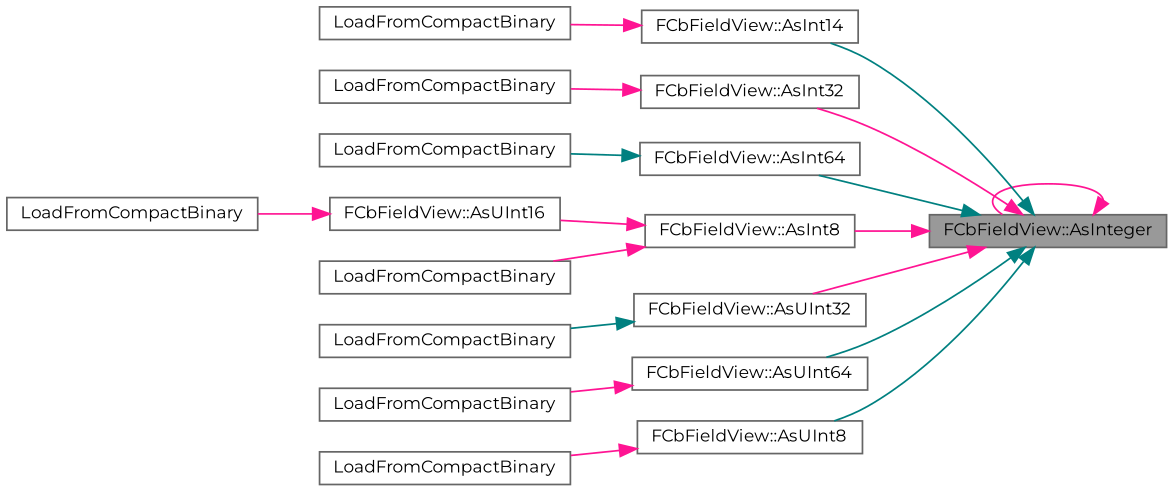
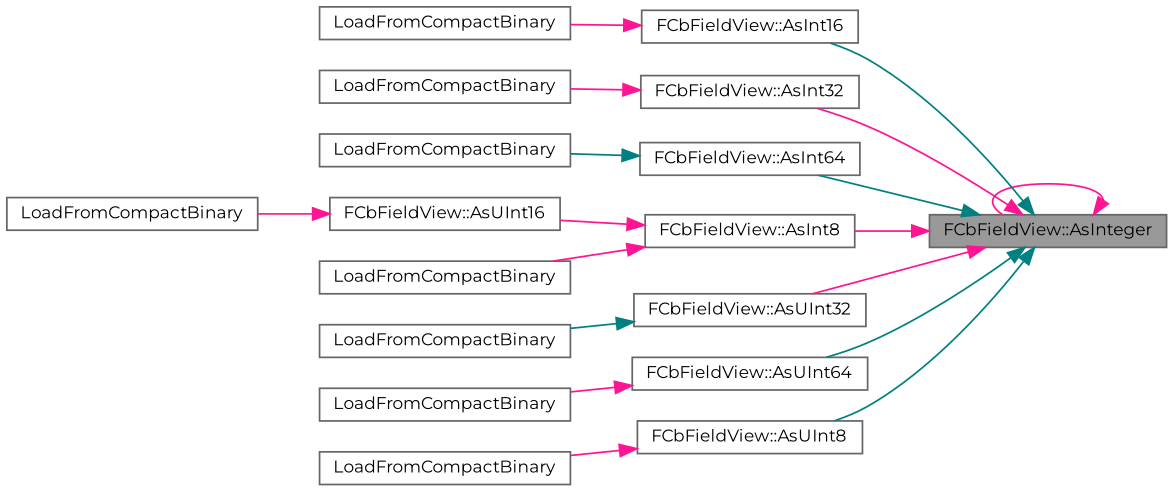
  digraph {
    fontname=Montserrat
    rankdir=RL
    node [color=grey40 fillcolor=white fontname=Montserrat fontsize=10 shape=box style=filled]
    edge [color=deeppink dir=back fontname=Montserrat fontsize=10 labelfontname=Helvetica labelfontsize=10 style=solid]
    n1 [color=gray40 fillcolor=grey60 fontcolor=black height=0.2 label="FCbFieldView::AsInteger" width=0.4]
-   n2 [height=0.2 label="FCbFieldView::AsInt14" width=0.4]
+   n2 [height=0.2 label="FCbFieldView::AsInt16" width=0.4]
    n3 [height=0.2 label="FCbFieldView::AsInt32" width=0.4]
    n4 [height=0.2 label="FCbFieldView::AsInt64" width=0.4]
    n5 [height=0.2 label="FCbFieldView::AsInt8" width=0.4]
    n6 [height=0.2 label="FCbFieldView::AsUInt32" width=0.4]
    n7 [height=0.2 label="FCbFieldView::AsUInt64" width=0.4]
    n8 [height=0.2 label="FCbFieldView::AsUInt8" width=0.4]
    n9 [height=0.2 label=LoadFromCompactBinary width=0.4]
    n10 [height=0.2 label=LoadFromCompactBinary width=0.4]
    n11 [height=0.2 label=LoadFromCompactBinary width=0.4]
    n12 [height=0.2 label="FCbFieldView::AsUInt16" width=0.4]
    n13 [height=0.2 label=LoadFromCompactBinary width=0.4]
    n14 [height=0.2 label=LoadFromCompactBinary width=0.4]
    n15 [height=0.2 label=LoadFromCompactBinary width=0.4]
    n16 [height=0.2 label=LoadFromCompactBinary width=0.4]
    n17 [height=0.2 label=LoadFromCompactBinary width=0.4]
    n1 -> n1
    n1 -> n2 [color=teal]
    n1 -> n3
    n1 -> n4 [color=teal]
    n1 -> n5
    n1 -> n6
    n1 -> n7 [color=teal]
    n1 -> n8 [color=teal]
    n2 -> n9
    n3 -> n10
    n4 -> n11 [color=teal]
    n5 -> n12
    n5 -> n13
    n6 -> n15 [color=teal]
    n7 -> n16
    n8 -> n17
    n12 -> n14
  }
